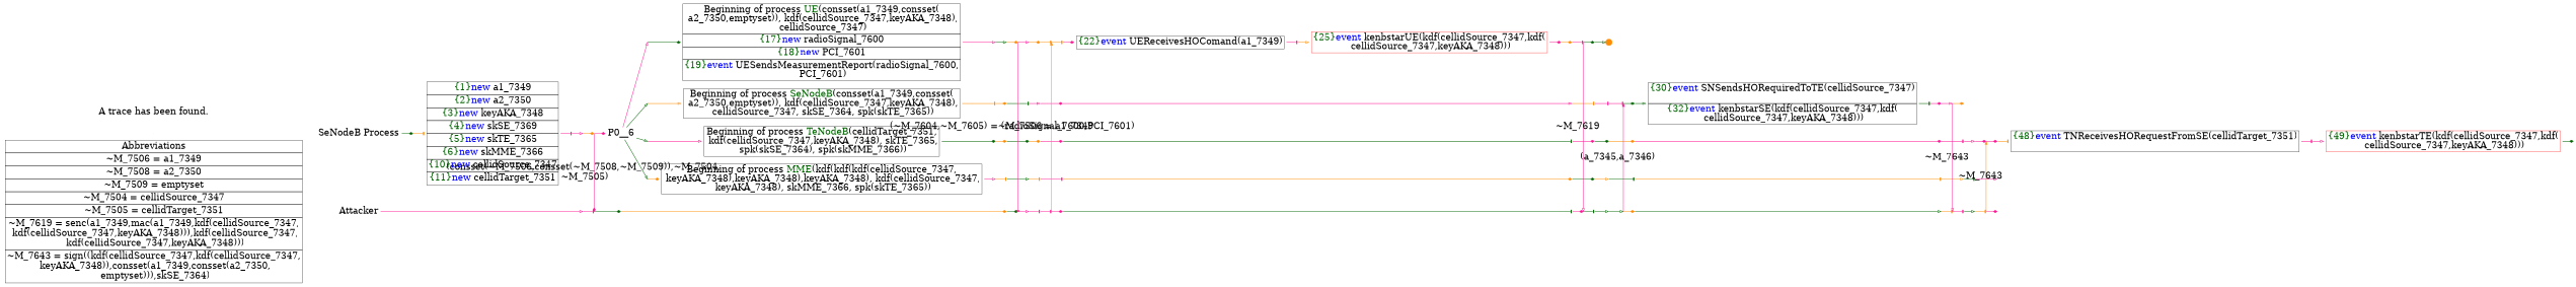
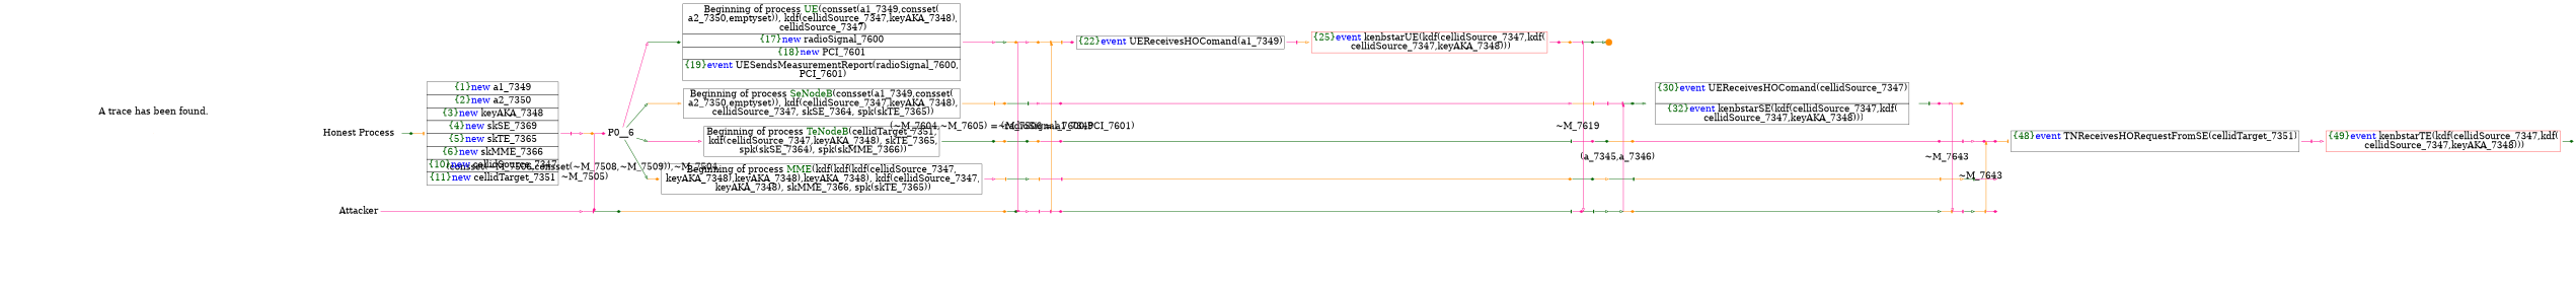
  digraph {
    ordering=out
    rankdir=LR
    node [color=darkorange fontsize=30 shape=point]
    edge [arrowhead=diamond color=deeppink fontsize=30 penwidth=1.6 weight=100]
-   n1 [height=0 label="SeNodeB Process" shape=plaintext width=0]
+   n1 [height=0 label="Honest Process" shape=plaintext width=0]
    n2 [color=purple height=0 label=Attacker shape=plaintext width=0]
    P0__4 [height=0 width=0]
    P__1 [height=0 width=0]
    P0__5 [height=0 width=0]
    P__2 [height=0 width=0]
    P0__6 [fixedsize=false height=0 shape=none width=0]
    P__3 [color=purple height=0 width=0]
    P0_3__6 [color=purple height=0 width=0]
    P0_2__6 [height=0 width=0]
    P0_1__6 [color=purple height=0 width=0]
    P0_0__6 [color=purple height=0 width=0]
    P0_3__9 [height=0 width=0]
    P0_2__9 [height=0 width=0]
    P0_1__9 [color=purple height=0 width=0]
    P0_0__9 [height=0 width=0]
    P__4 [height=0 width=0]
    P0_3__10 [height=0 width=0]
    P__5 [height=0 width=0]
    P0_3__11 [height=0 width=0]
    P0_2__10 [color=purple height=0 width=0]
    P0_1__10 [color=purple height=0 width=0]
    P0_0__10 [color=purple height=0 width=0]
    P__6 [height=0 width=0]
    P0_3__12 [height=0 width=0]
    P0_2__11 [color=purple height=0 width=0]
    P0_1__11 [height=0 width=0]
    P0_0__11 [height=0 width=0]
    P__7 [color=purple height=0 width=0]
    P0_3__13 [height=0 width=0]
    P__8 [height=0 width=0]
    P0_3__14 [color=purple height=0 width=0]
    P0_2__12 [height=0 width=0]
    P0_1__12 [color=purple height=0 width=0]
    P0_0__12 [height=0 width=0]
    P__9 [color=purple height=0 width=0]
    P0_3__19 [height=0 width=0]
    P0_2__13 [color=purple height=0 width=0]
    P0_1__13 [color=purple height=0 width=0]
    P0_0__13 [height=0 width=0]
    P__10 [height=0 width=0]
    P0_3__20 [color=purple height=0 width=0]
    P__11 [height=0 width=0]
    P0_3__21 [color=purple height=0 width=0]
    P0_2__14 [color=purple height=0 width=0]
    P0_1__14 [color=purple height=0 width=0]
    P0_0__14 [color=purple height=0 width=0]
    P__12 [color=purple height=0 width=0]
    P0_2__15 [color=purple height=0 width=0]
    P0_1__15 [height=0 width=0]
    P0_0__15 [height=0 width=0]
    P__13 [height=0 width=0]
    P0_2__16 [height=0 width=0]
    P__14 [color=purple height=0 width=0]
    P0_2__17 [color=purple height=0 width=0]
    P0_1__16 [height=0 width=0]
    P0_0__16 [height=0 width=0]
    P__15 [height=0 width=0]
    P0_2__20 [color=purple height=0 width=0]
    P0_1__17 [height=0 width=0]
    P0_0__17 [height=0 width=0]
    P__16 [height=0 width=0]
    P0_2__21 [color=purple height=0 width=0]
    P__17 [height=0 width=0]
    P0_2__22 [color=purple height=0 width=0]
    P0_1__18 [color=purple height=0 width=0]
    P0_0__18 [color=purple height=0 width=0]
    P__18 [height=0 width=0]
    P0_1__19 [height=0 width=0]
    P0_0__19 [color=purple height=0 width=0]
    P__19 [height=0 width=0]
    P0_1__20 [color=purple height=0 width=0]
    P__20 [height=0 width=0]
    P0_1__21 [height=0 width=0]
    P0_0__20 [height=0 width=0]
    P__21 [color=purple height=0 width=0]
    P0__1 [height=0 width=0]
    n78 [height=0 label=<<TABLE BORDER="0" CELLBORDER="1" CELLSPACING="0" CELLPADDING="4"> <TR><TD>Beginning of process <FONT COLOR="darkgreen">UE</FONT>(consset(a1_7349,consset(<br/> a2_7350,emptyset)), kdf(cellidSource_7347,keyAKA_7348),<br/> cellidSource_7347)</TD></TR><TR><TD><FONT COLOR="darkgreen">{17}</FONT><FONT COLOR="blue">new </FONT>radioSignal_7600</TD></TR><TR><TD><FONT COLOR="darkgreen">{18}</FONT><FONT COLOR="blue">new </FONT>PCI_7601</TD></TR><TR><TD><FONT COLOR="darkgreen">{19}</FONT><FONT COLOR="blue">event</FONT> UESendsMeasurementReport(radioSignal_7600,<br/> PCI_7601)</TD></TR></TABLE>> shape=plaintext width=0 color=""]
    n79 [height=0 label=<<TABLE BORDER="0" CELLBORDER="1" CELLSPACING="0" CELLPADDING="4"> <TR><TD>Beginning of process <FONT COLOR="darkgreen">SeNodeB</FONT>(consset(a1_7349,consset(<br/> a2_7350,emptyset)), kdf(cellidSource_7347,keyAKA_7348),<br/> cellidSource_7347, skSE_7364, spk(skTE_7365))</TD></TR></TABLE>> shape=plaintext width=0 color=""]
    n80 [height=0 label=<<TABLE BORDER="0" CELLBORDER="1" CELLSPACING="0" CELLPADDING="4"> <TR><TD>Beginning of process <FONT COLOR="darkgreen">TeNodeB</FONT>(cellidTarget_7351,<br/> kdf(cellidSource_7347,keyAKA_7348), skTE_7365,<br/> spk(skSE_7364), spk(skMME_7366))</TD></TR></TABLE>> shape=plaintext width=0 color=""]
    n81 [height=0 label=<<TABLE BORDER="0" CELLBORDER="1" CELLSPACING="0" CELLPADDING="4"> <TR><TD>Beginning of process <FONT COLOR="darkgreen">MME</FONT>(kdf(kdf(kdf(cellidSource_7347,<br/> keyAKA_7348),keyAKA_7348),keyAKA_7348), kdf(cellidSource_7347,<br/> keyAKA_7348), skMME_7366, spk(skTE_7365))</TD></TR></TABLE>> shape=plaintext width=0 color=""]
    n82 [height=0 label=<<TABLE BORDER="0" CELLBORDER="1" CELLSPACING="0" CELLPADDING="4"> <TR><TD><FONT COLOR="darkgreen">{22}</FONT><FONT COLOR="blue">event</FONT> UEReceivesHOComand(a1_7349)</TD></TR></TABLE>> shape=plaintext width=0 color=""]
    P0_3__22 [height=0.3 width=0.3]
-   n84 [height=0 label=<<TABLE BORDER="0" CELLBORDER="1" CELLSPACING="0" CELLPADDING="4"> <TR><TD><FONT COLOR="darkgreen">{30}</FONT><FONT COLOR="blue">event</FONT> SNSendsHORequiredToTE(cellidSource_7347)<br/> </TD></TR><TR><TD><FONT COLOR="darkgreen">{32}</FONT><FONT COLOR="blue">event</FONT> kenbstarSE(kdf(cellidSource_7347,kdf(<br/> cellidSource_7347,keyAKA_7348)))</TD></TR></TABLE>> shape=plaintext width=0 color=""]
+   n84 [height=0 label=<<TABLE BORDER="0" CELLBORDER="1" CELLSPACING="0" CELLPADDING="4"> <TR><TD><FONT COLOR="darkgreen">{30}</FONT><FONT COLOR="blue">event</FONT> UEReceivesHOComand(cellidSource_7347)<br/> </TD></TR><TR><TD><FONT COLOR="darkgreen">{32}</FONT><FONT COLOR="blue">event</FONT> kenbstarSE(kdf(cellidSource_7347,kdf(<br/> cellidSource_7347,keyAKA_7348)))</TD></TR></TABLE>> shape=plaintext width=0 color=""]
    n85 [height=0 label=<<TABLE BORDER="0" CELLBORDER="1" CELLSPACING="0" CELLPADDING="4"> <TR><TD><FONT COLOR="darkgreen">{48}</FONT><FONT COLOR="blue">event</FONT> TNReceivesHORequestFromSE(cellidTarget_7351)<br/> </TD></TR></TABLE>> shape=plaintext width=0 color=""]
    Trace [height=0 width=0]
    n87 [height=0 label=<A trace has been found.<br/> > shape=plaintext width=0 color=""]
    n88 [height=0 label=<<TABLE BORDER="0" CELLBORDER="1" CELLSPACING="0" CELLPADDING="4"> <TR><TD><FONT COLOR="darkgreen">{1}</FONT><FONT COLOR="blue">new </FONT>a1_7349</TD></TR><TR><TD><FONT COLOR="darkgreen">{2}</FONT><FONT COLOR="blue">new </FONT>a2_7350</TD></TR><TR><TD><FONT COLOR="darkgreen">{3}</FONT><FONT COLOR="blue">new </FONT>keyAKA_7348</TD></TR><TR><TD><FONT COLOR="darkgreen">{4}</FONT><FONT COLOR="blue">new </FONT>skSE_7369</TD></TR><TR><TD><FONT COLOR="darkgreen">{5}</FONT><FONT COLOR="blue">new </FONT>skTE_7365</TD></TR><TR><TD><FONT COLOR="darkgreen">{6}</FONT><FONT COLOR="blue">new </FONT>skMME_7366</TD></TR><TR><TD><FONT COLOR="darkgreen">{10}</FONT><FONT COLOR="blue">new </FONT>cellidSource_7347</TD></TR><TR><TD><FONT COLOR="darkgreen">{11}</FONT><FONT COLOR="blue">new </FONT>cellidTarget_7351</TD></TR></TABLE>> shape=plaintext width=0 color=""]
    P0__3 [height=0 width=0]
    P0_3__8 [color=purple height=0 width=0]
    P0_2__8 [height=0 width=0]
    P0_1__8 [color=purple height=0 width=0]
    P0_0__8 [color=purple height=0 width=0]
    P0_3__16 [color=purple height=0 width=0]
    n95 [color=red height=0 label=<<TABLE BORDER="0" CELLBORDER="1" CELLSPACING="0" CELLPADDING="4"> <TR><TD><FONT COLOR="darkgreen">{25}</FONT><FONT COLOR="blue">event</FONT> kenbstarUE(kdf(cellidSource_7347,kdf(<br/> cellidSource_7347,keyAKA_7348)))</TD></TR></TABLE>> shape=plaintext width=0]
    P0_3__18 [height=0 width=0]
    P0_2__19 [height=0 width=0]
    P0_1__23 [color=purple height=0 width=0]
    n99 [color=red height=0 label=<<TABLE BORDER="0" CELLBORDER="1" CELLSPACING="0" CELLPADDING="4"> <TR><TD><FONT COLOR="darkgreen">{49}</FONT><FONT COLOR="blue">event</FONT> kenbstarTE(kdf(cellidSource_7347,kdf(<br/> cellidSource_7347,keyAKA_7348)))</TD></TR></TABLE>> shape=plaintext width=0]
    P0_1__25 [height=0 width=0]
-   n101 [height=0 label=<<TABLE BORDER="0" CELLBORDER="1" CELLSPACING="0" CELLPADDING="4"><TR> <TD> Abbreviations </TD></TR><TR><TD>~M_7506 = a1_7349</TD></TR><TR><TD>~M_7508 = a2_7350</TD></TR><TR><TD>~M_7509 = emptyset</TD></TR><TR><TD>~M_7504 = cellidSource_7347</TD></TR><TR><TD>~M_7505 = cellidTarget_7351</TD></TR><TR><TD>~M_7619 = senc(a1_7349,mac(a1_7349,kdf(cellidSource_7347,<br/> kdf(cellidSource_7347,keyAKA_7348))),kdf(cellidSource_7347,<br/> kdf(cellidSource_7347,keyAKA_7348)))</TD></TR><TR><TD>~M_7643 = sign((kdf(cellidSource_7347,kdf(cellidSource_7347,<br/> keyAKA_7348)),consset(a1_7349,consset(a2_7350,<br/> emptyset))),skSE_7364)</TD></TR></TABLE>> shape=plaintext width=0 color=""]
    subgraph sub_1 {
      rank=same
      n1
      n2
    }
    subgraph sub_2 {
      rank=same
      P0__4
      P__1
    }
    subgraph sub_3 {
      rank=same
      P0__5
      P__2
    }
    subgraph sub_4 {
      rank=same
      P0__6
      P__3
    }
    subgraph sub_5 {
      rank=same
      P0_3__6
      P0_2__6
      P0_1__6
      P0_0__6
    }
    subgraph sub_6 {
      rank=same
      P0_3__9
      P0_2__9
      P0_1__9
      P0_0__9
      P__4
    }
    subgraph sub_7 {
      rank=same
      P0_3__10
      P__5
    }
    subgraph sub_8 {
      rank=same
      P0_3__11
      P0_2__10
      P0_1__10
      P0_0__10
      P__6
    }
    subgraph sub_9 {
      rank=same
      P0_3__12
      P0_2__11
      P0_1__11
      P0_0__11
      P__7
    }
    subgraph sub_10 {
      rank=same
      P0_3__13
      P__8
    }
    subgraph sub_11 {
      rank=same
      P0_3__14
      P0_2__12
      P0_1__12
      P0_0__12
      P__9
    }
    subgraph sub_12 {
      rank=same
      P0_3__19
      P0_2__13
      P0_1__13
      P0_0__13
      P__10
    }
    subgraph sub_13 {
      rank=same
      P0_3__20
      P__11
    }
    subgraph sub_14 {
      rank=same
      P0_3__21
      P0_2__14
      P0_1__14
      P0_0__14
      P__12
    }
    subgraph sub_15 {
      rank=same
      P0_2__15
      P0_1__15
      P0_0__15
      P__13
    }
    subgraph sub_16 {
      rank=same
      P0_2__16
      P__14
    }
    subgraph sub_17 {
      rank=same
      P0_2__17
      P0_1__16
      P0_0__16
      P__15
    }
    subgraph sub_18 {
      rank=same
      P0_2__20
      P0_1__17
      P0_0__17
      P__16
    }
    subgraph sub_19 {
      rank=same
      P0_2__21
      P__17
    }
    subgraph sub_20 {
      rank=same
      P0_2__22
      P0_1__18
      P0_0__18
      P__18
    }
    subgraph sub_21 {
      rank=same
      P0_1__19
      P0_0__19
      P__19
    }
    subgraph sub_22 {
      rank=same
      P0_1__20
      P__20
    }
    subgraph sub_23 {
      rank=same
      P0_1__21
      P0_0__20
      P__21
    }
    n1 -> P0__1 [color=darkgreen]
    n2 -> P__1 [arrowhead=onormal]
    P0__4 -> P0__5 [color=darkorange]
    P__1 -> P__2 [arrowhead=tee]
    P0__5 -> P__2 [label=<(consset(~M_7506,consset(~M_7508,~M_7509)),~M_7504,<br/> ~M_7505)> weight=""]
    P0__5 -> P0__6
    P__2 -> P__3 [color=darkgreen]
    P0__6 -> P0_3__6 [arrowhead=onormal weight=""]
    P0__6 -> P0_2__6 [arrowhead=onormal color=darkgreen weight=""]
    P0__6 -> P0_1__6 [arrowhead=onormal color=darkgreen weight=""]
    P0__6 -> P0_0__6 [arrowhead=onormal color=darkgreen weight=""]
    P__3 -> P__4 [color=darkorange]
    P0_3__6 -> n78 [color=darkgreen]
    P0_2__6 -> n79 [arrowhead=onormal color=darkorange]
    P0_1__6 -> n80 [arrowhead=onormal]
    P0_0__6 -> n81 [color=darkorange]
    P0_3__9 -> P0_3__10 [color=darkorange]
    P0_2__9 -> P0_2__10 [arrowhead=tee color=darkgreen]
    P0_1__9 -> P0_1__10 [color=darkgreen]
    P0_0__9 -> P0_0__10 [arrowhead=onormal color=darkgreen]
    P__4 -> P__5 [color=darkgreen]
    P0_3__10 -> P__5 [arrowhead=tee label=<(~M_7604,~M_7605) = (radioSignal_7600,PCI_7601)> weight=""]
    P0_3__10 -> P0_3__11 [arrowhead=onormal]
    P__5 -> P__6 [arrowhead=onormal]
    P0_3__11 -> P0_3__12 [color=darkorange]
    P0_2__10 -> P0_2__11 [arrowhead=onormal]
    P0_1__10 -> P0_1__11 [color=darkorange]
    P0_0__10 -> P0_0__11 [arrowhead=tee color=darkorange]
    P__6 -> P__7 [arrowhead=tee]
    P0_3__12 -> P0_3__13 [arrowhead=tee color=darkorange]
    P0_2__11 -> P0_2__12
    P0_1__11 -> P0_1__12
    P0_0__11 -> P0_0__12 [arrowhead=tee]
    P__7 -> P__8 [arrowhead=tee]
    P0_3__13 -> P__8 [arrowhead=normal color=darkorange dir=back label=<~M_7506 = a1_7349> weight=""]
    P0_3__13 -> P0_3__14 [arrowhead=tee color=darkorange]
    P__8 -> P__9
    P0_3__14 -> n82
    P0_2__12 -> P0_2__13 [arrowhead=onormal]
    P0_1__12 -> P0_1__13 [arrowhead=tee color=darkgreen]
    P0_0__12 -> P0_0__13 [color=darkorange]
    P__9 -> P__10 [arrowhead=tee color=darkgreen]
    P0_3__19 -> P0_3__20 [arrowhead=tee]
    P0_2__13 -> P0_2__14 [arrowhead=tee color=darkorange]
    P0_1__13 -> P0_1__14
    P0_0__13 -> P0_0__14 [color=darkgreen]
    P__10 -> P__11
    P0_3__20 -> P__11 [arrowhead=onormal label=<~M_7619> weight=""]
    P0_3__20 -> P0_3__21 [color=darkgreen]
    P__11 -> P__12 [arrowhead=tee color=darkgreen]
    P0_3__21 -> P0_3__22 [arrowhead=onormal color=darkgreen]
    P0_2__14 -> P0_2__15 [arrowhead=tee]
    P0_1__14 -> P0_1__15 [color=darkgreen]
    P0_0__14 -> P0_0__15 [arrowhead=onormal color=darkorange]
    P__12 -> P__13 [arrowhead=onormal color=darkgreen]
    P0_2__15 -> P0_2__16 [arrowhead=tee]
    P0_1__15 -> P0_1__16 [color=darkorange]
    P0_0__15 -> P0_0__16 [arrowhead=tee color=darkgreen]
    P__13 -> P__14 [arrowhead=onormal color=darkgreen]
    P0_2__16 -> P__14 [arrowhead=normal dir=back label=<(a_7345,a_7346)> weight=""]
    P0_2__16 -> P0_2__17 [color=darkgreen]
    P__14 -> P__15 [color=darkorange]
    P0_2__17 -> n84 [arrowhead=onormal color=darkgreen]
    P0_1__16 -> P0_1__17
    P0_0__16 -> P0_0__17 [arrowhead=tee color=darkorange]
    P__15 -> P__16 [arrowhead=onormal color=darkgreen]
    P0_2__20 -> P0_2__21 [arrowhead=onormal]
    P0_1__17 -> P0_1__18 [arrowhead=tee]
    P0_0__17 -> P0_0__18 [arrowhead=onormal color=darkorange]
    P__16 -> P__17 [arrowhead=tee color=darkorange]
    P0_2__21 -> P__17 [arrowhead=onormal label=<~M_7643> weight=""]
    P0_2__21 -> P0_2__22 [color=darkorange]
    P__17 -> P__18 [arrowhead=tee]
    P0_1__18 -> P0_1__19 [arrowhead=onormal]
    P0_0__18 -> P0_0__19 [arrowhead=tee color=darkgreen]
    P__18 -> P__19 [arrowhead=onormal color=darkgreen]
    P0_1__19 -> P0_1__20
    P0_0__19 -> P0_0__20 [arrowhead=onormal]
    P__19 -> P__20 [arrowhead=tee color=darkorange]
    P0_1__20 -> P__20 [arrowhead=normal color=darkorange dir=back label=<~M_7643> weight=""]
    P0_1__20 -> P0_1__21
    P__20 -> P__21
    P0_1__21 -> n85 [arrowhead=tee color=darkorange]
    P0__1 -> n88 [arrowhead=tee color=darkorange]
    n78 -> P0_3__8 [arrowhead=onormal]
    n79 -> P0_2__8 [arrowhead=tee color=darkorange]
    n80 -> P0_1__8 [color=darkgreen]
    n81 -> P0_0__8 [arrowhead=onormal]
    n82 -> P0_3__16 [arrowhead=tee]
    n84 -> P0_2__19 [arrowhead=tee color=darkgreen]
    n85 -> P0_1__23 [arrowhead=tee]
    Trace -> n1 [arrowhead=none style=invisible color=""]
    n88 -> P0__3 [arrowhead=tee]
    P0__3 -> P0__4 [arrowhead=onormal]
    P0_3__8 -> P0_3__9 [arrowhead=onormal color=darkgreen]
    P0_2__8 -> P0_2__9 [color=darkorange]
    P0_1__8 -> P0_1__9 [color=darkorange]
    P0_0__8 -> P0_0__9 [arrowhead=tee color=darkorange]
    P0_3__16 -> n95 [arrowhead=onormal color=darkorange]
    n95 -> P0_3__18
    P0_3__18 -> P0_3__19 [color=darkorange]
    P0_2__19 -> P0_2__20
    P0_1__23 -> n99 [arrowhead=onormal]
    n99 -> P0_1__25 [color=darkgreen]
-   n101 -> n2 [arrowhead=none style=invisible color=""]
  }
